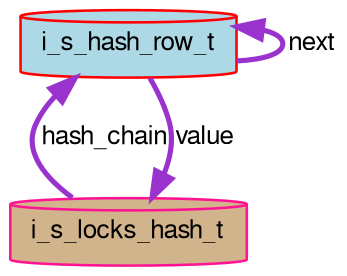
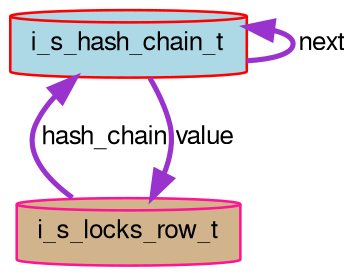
  digraph {
    node [fontname=FreeSans fontsize=10 shape=cylinder style=filled]
    edge [color=darkorchid3 dir=back fontname=FreeSans fontsize=10 labelfontname=FreeSans labelfontsize=10 style=bold]
-   n1 [color=red fillcolor=lightblue fontcolor=black height=0.2 label=i_s_hash_row_t width=0.4]
-   n2 [color=deeppink height=0.2 label=i_s_locks_hash_t width=0.4 fillcolor=tan]
+   n1 [color=red fillcolor=lightblue fontcolor=black height=0.2 label=i_s_hash_chain_t width=0.4]
+   n2 [color=deeppink height=0.2 label=i_s_locks_row_t width=0.4 fillcolor=tan]
    n1 -> n1 [label=" next"]
    n1 -> n2 [label=" hash_chain"]
    n2 -> n1 [label=" value"]
  }
